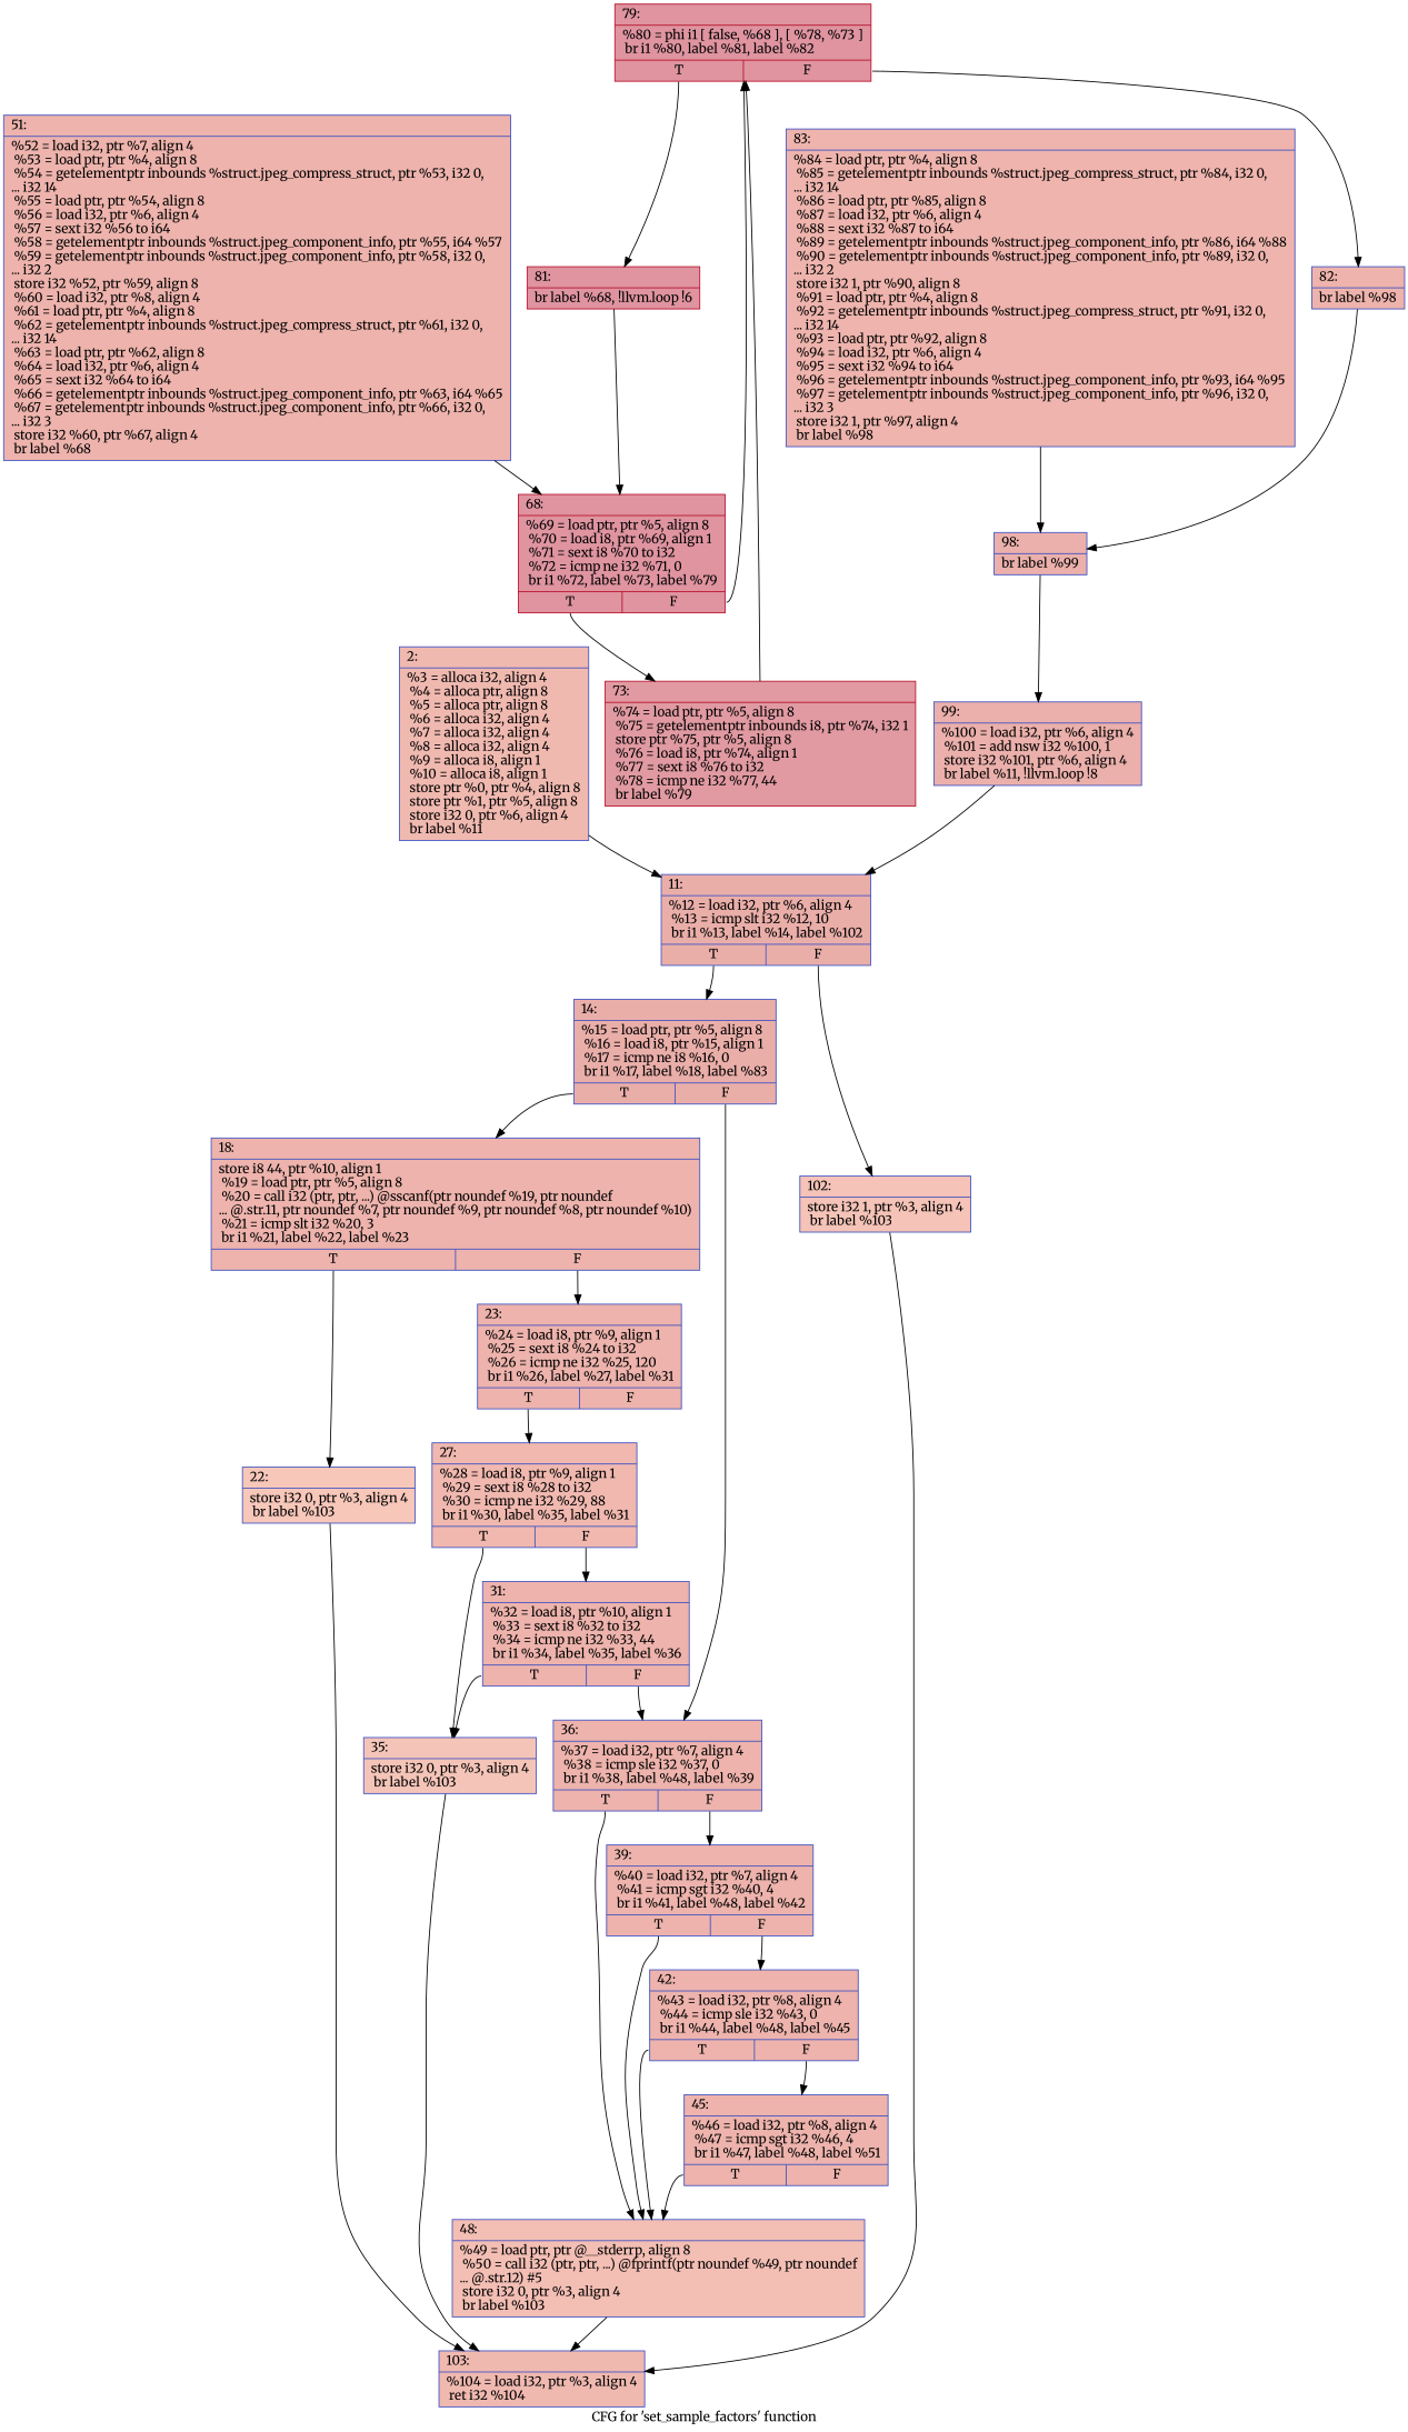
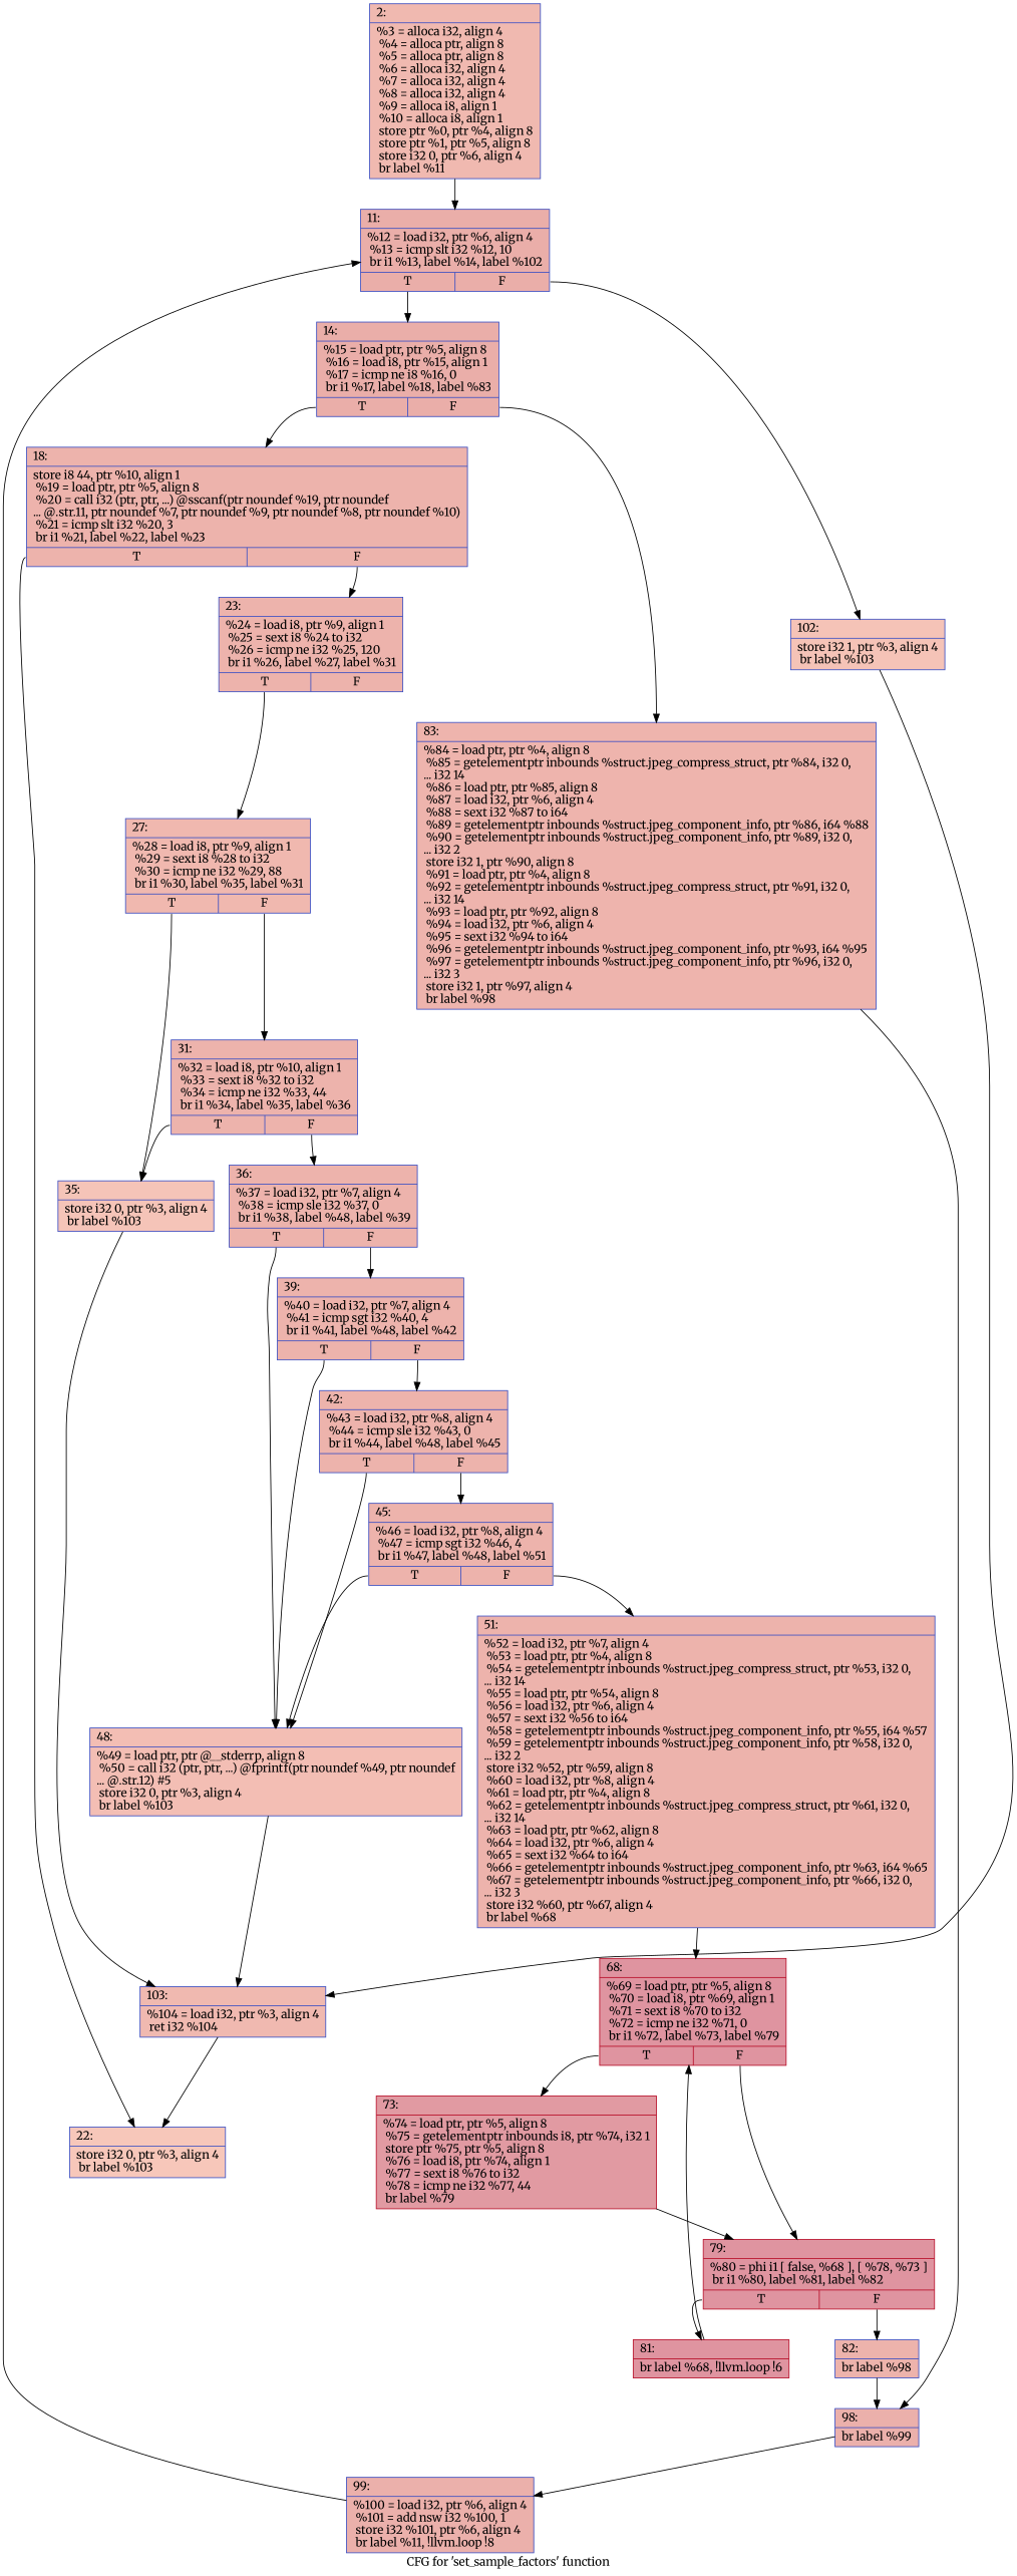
  digraph {
    fontname=Merriweather
    label="CFG for 'set_sample_factors' function"
    node [color="#3d50c3ff" fillcolor="#d6524470" fontname=Merriweather shape=record style=filled]
    edge [fontname=Merriweather]
    n1 [fillcolor="#de614d70" label="{2:\l|  %3 = alloca i32, align 4\l  %4 = alloca ptr, align 8\l  %5 = alloca ptr, align 8\l  %6 = alloca i32, align 4\l  %7 = alloca i32, align 4\l  %8 = alloca i32, align 4\l  %9 = alloca i8, align 1\l  %10 = alloca i8, align 1\l  store ptr %0, ptr %4, align 8\l  store ptr %1, ptr %5, align 8\l  store i32 0, ptr %6, align 4\l  br label %11\l}"]
    n2 [fillcolor="#d0473d70" label="{11:\l|  %12 = load i32, ptr %6, align 4\l  %13 = icmp slt i32 %12, 10\l  br i1 %13, label %14, label %102\l|{<s0>T|<s1>F}}"]
    n3 [fillcolor="#d0473d70" label="{14:\l|  %15 = load ptr, ptr %5, align 8\l  %16 = load i8, ptr %15, align 1\l  %17 = icmp ne i8 %16, 0\l  br i1 %17, label %18, label %83\l|{<s0>T|<s1>F}}"]
    n4 [fillcolor="#e8765c70" label="{102:\l|  store i32 1, ptr %3, align 4\l  br label %103\l}"]
    n5 [label="{18:\l|  store i8 44, ptr %10, align 1\l  %19 = load ptr, ptr %5, align 8\l  %20 = call i32 (ptr, ptr, ...) @sscanf(ptr noundef %19, ptr noundef\l... @.str.11, ptr noundef %7, ptr noundef %9, ptr noundef %8, ptr noundef %10)\l  %21 = icmp slt i32 %20, 3\l  br i1 %21, label %22, label %23\l|{<s0>T|<s1>F}}"]
    n6 [fillcolor="#d8564670" label="{83:\l|  %84 = load ptr, ptr %4, align 8\l  %85 = getelementptr inbounds %struct.jpeg_compress_struct, ptr %84, i32 0,\l... i32 14\l  %86 = load ptr, ptr %85, align 8\l  %87 = load i32, ptr %6, align 4\l  %88 = sext i32 %87 to i64\l  %89 = getelementptr inbounds %struct.jpeg_component_info, ptr %86, i64 %88\l  %90 = getelementptr inbounds %struct.jpeg_component_info, ptr %89, i32 0,\l... i32 2\l  store i32 1, ptr %90, align 8\l  %91 = load ptr, ptr %4, align 8\l  %92 = getelementptr inbounds %struct.jpeg_compress_struct, ptr %91, i32 0,\l... i32 14\l  %93 = load ptr, ptr %92, align 8\l  %94 = load i32, ptr %6, align 4\l  %95 = sext i32 %94 to i64\l  %96 = getelementptr inbounds %struct.jpeg_component_info, ptr %93, i64 %95\l  %97 = getelementptr inbounds %struct.jpeg_component_info, ptr %96, i32 0,\l... i32 3\l  store i32 1, ptr %97, align 4\l  br label %98\l}"]
    n7 [fillcolor="#de614d70" label="{103:\l|  %104 = load i32, ptr %3, align 4\l  ret i32 %104\l}"]
    n8 [fillcolor="#ec7f6370" label="{22:\l|  store i32 0, ptr %3, align 4\l  br label %103\l}"]
    n9 [label="{23:\l|  %24 = load i8, ptr %9, align 1\l  %25 = sext i8 %24 to i32\l  %26 = icmp ne i32 %25, 120\l  br i1 %26, label %27, label %31\l|{<s0>T|<s1>F}}"]
    n10 [fillcolor="#d24b4070" label="{98:\l|  br label %99\l}"]
    n11 [fillcolor="#dc5d4a70" label="{27:\l|  %28 = load i8, ptr %9, align 1\l  %29 = sext i8 %28 to i32\l  %30 = icmp ne i32 %29, 88\l  br i1 %30, label %35, label %31\l|{<s0>T|<s1>F}}"]
    n12 [fillcolor="#d24b4070" label="{99:\l|  %100 = load i32, ptr %6, align 4\l  %101 = add nsw i32 %100, 1\l  store i32 %101, ptr %6, align 4\l  br label %11, !llvm.loop !8\l}"]
    n13 [label="{31:\l|  %32 = load i8, ptr %10, align 1\l  %33 = sext i8 %32 to i32\l  %34 = icmp ne i32 %33, 44\l  br i1 %34, label %35, label %36\l|{<s0>T|<s1>F}}"]
    n14 [fillcolor="#e97a5f70" label="{35:\l|  store i32 0, ptr %3, align 4\l  br label %103\l}"]
    n15 [label="{36:\l|  %37 = load i32, ptr %7, align 4\l  %38 = icmp sle i32 %37, 0\l  br i1 %38, label %48, label %39\l|{<s0>T|<s1>F}}"]
    n16 [fillcolor="#e36c5570" label="{48:\l|  %49 = load ptr, ptr @__stderrp, align 8\l  %50 = call i32 (ptr, ptr, ...) @fprintf(ptr noundef %49, ptr noundef\l... @.str.12) #5\l  store i32 0, ptr %3, align 4\l  br label %103\l}"]
    n17 [label="{39:\l|  %40 = load i32, ptr %7, align 4\l  %41 = icmp sgt i32 %40, 4\l  br i1 %41, label %48, label %42\l|{<s0>T|<s1>F}}"]
    n18 [label="{42:\l|  %43 = load i32, ptr %8, align 4\l  %44 = icmp sle i32 %43, 0\l  br i1 %44, label %48, label %45\l|{<s0>T|<s1>F}}"]
    n19 [label="{45:\l|  %46 = load i32, ptr %8, align 4\l  %47 = icmp sgt i32 %46, 4\l  br i1 %47, label %48, label %51\l|{<s0>T|<s1>F}}"]
    n20 [label="{51:\l|  %52 = load i32, ptr %7, align 4\l  %53 = load ptr, ptr %4, align 8\l  %54 = getelementptr inbounds %struct.jpeg_compress_struct, ptr %53, i32 0,\l... i32 14\l  %55 = load ptr, ptr %54, align 8\l  %56 = load i32, ptr %6, align 4\l  %57 = sext i32 %56 to i64\l  %58 = getelementptr inbounds %struct.jpeg_component_info, ptr %55, i64 %57\l  %59 = getelementptr inbounds %struct.jpeg_component_info, ptr %58, i32 0,\l... i32 2\l  store i32 %52, ptr %59, align 8\l  %60 = load i32, ptr %8, align 4\l  %61 = load ptr, ptr %4, align 8\l  %62 = getelementptr inbounds %struct.jpeg_compress_struct, ptr %61, i32 0,\l... i32 14\l  %63 = load ptr, ptr %62, align 8\l  %64 = load i32, ptr %6, align 4\l  %65 = sext i32 %64 to i64\l  %66 = getelementptr inbounds %struct.jpeg_component_info, ptr %63, i64 %65\l  %67 = getelementptr inbounds %struct.jpeg_component_info, ptr %66, i32 0,\l... i32 3\l  store i32 %60, ptr %67, align 4\l  br label %68\l}"]
    n21 [color="#b70d28ff" fillcolor="#b70d2870" label="{68:\l|  %69 = load ptr, ptr %5, align 8\l  %70 = load i8, ptr %69, align 1\l  %71 = sext i8 %70 to i32\l  %72 = icmp ne i32 %71, 0\l  br i1 %72, label %73, label %79\l|{<s0>T|<s1>F}}"]
    n22 [color="#b70d28ff" fillcolor="#bb1b2c70" label="{73:\l|  %74 = load ptr, ptr %5, align 8\l  %75 = getelementptr inbounds i8, ptr %74, i32 1\l  store ptr %75, ptr %5, align 8\l  %76 = load i8, ptr %74, align 1\l  %77 = sext i8 %76 to i32\l  %78 = icmp ne i32 %77, 44\l  br label %79\l}"]
    n23 [color="#b70d28ff" fillcolor="#b70d2870" label="{79:\l|  %80 = phi i1 [ false, %68 ], [ %78, %73 ]\l  br i1 %80, label %81, label %82\l|{<s0>T|<s1>F}}"]
    n24 [color="#b70d28ff" fillcolor="#b70d2870" label="{81:\l|  br label %68, !llvm.loop !6\l}"]
    n25 [label="{82:\l|  br label %98\l}"]
    n1 -> n2
    n2 -> n3 [tailport=s0]
    n2 -> n4 [tailport=s1]
    n3 -> n5 [tailport=s0]
-   n3 -> n15 [tailport=s1]
+   n3 -> n6 [tailport=s1]
    n4 -> n7
    n5 -> n8 [tailport=s0]
    n5 -> n9 [tailport=s1]
    n6 -> n10
-   n8 -> n7
+   n7 -> n8
    n9 -> n11 [tailport=s0]
    n10 -> n12
    n11 -> n13 [tailport=s1]
    n11 -> n14 [tailport=s0]
    n12 -> n2
    n13 -> n14 [tailport=s0]
    n13 -> n15 [tailport=s1]
    n14 -> n7
    n15 -> n16 [tailport=s0]
    n15 -> n17 [tailport=s1]
    n16 -> n7
    n17 -> n16 [tailport=s0]
    n17 -> n18 [tailport=s1]
    n18 -> n16 [tailport=s0]
    n18 -> n19 [tailport=s1]
    n19 -> n16 [tailport=s0]
+   n19 -> n20 [tailport=s1]
    n20 -> n21
    n21 -> n22 [tailport=s0]
    n21 -> n23 [tailport=s1]
    n22 -> n23
    n23 -> n24 [tailport=s0]
    n23 -> n25 [tailport=s1]
    n24 -> n21
    n25 -> n10
  }
